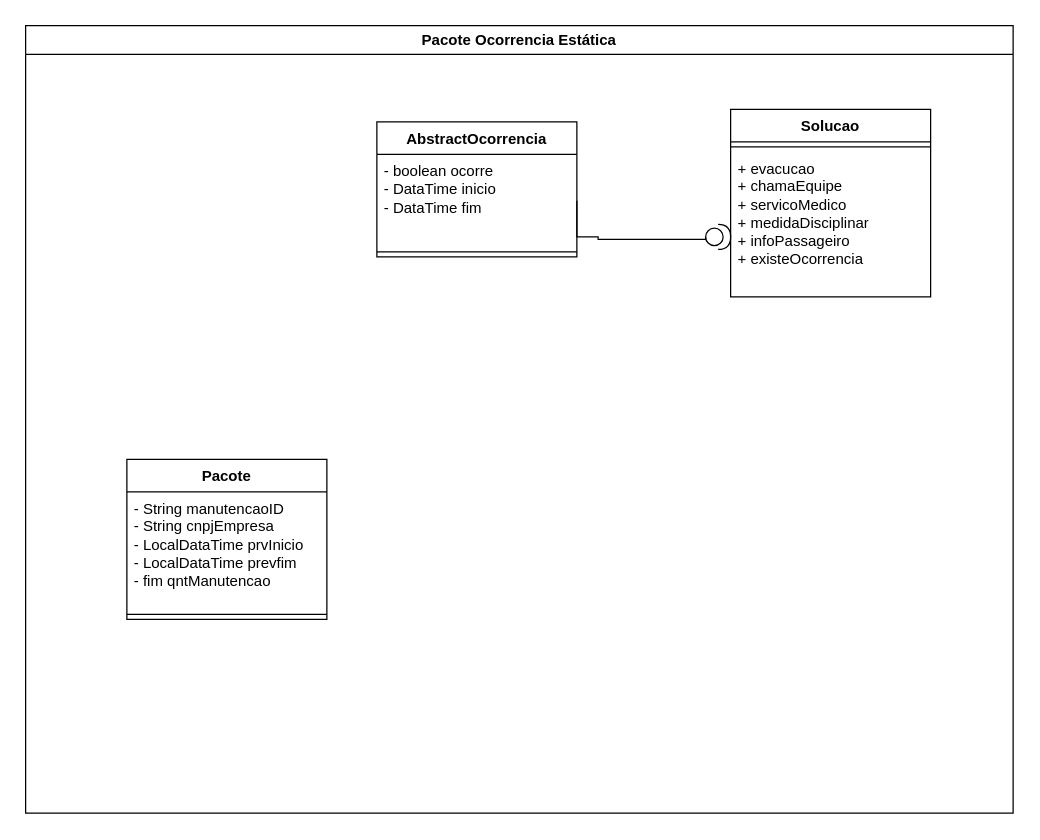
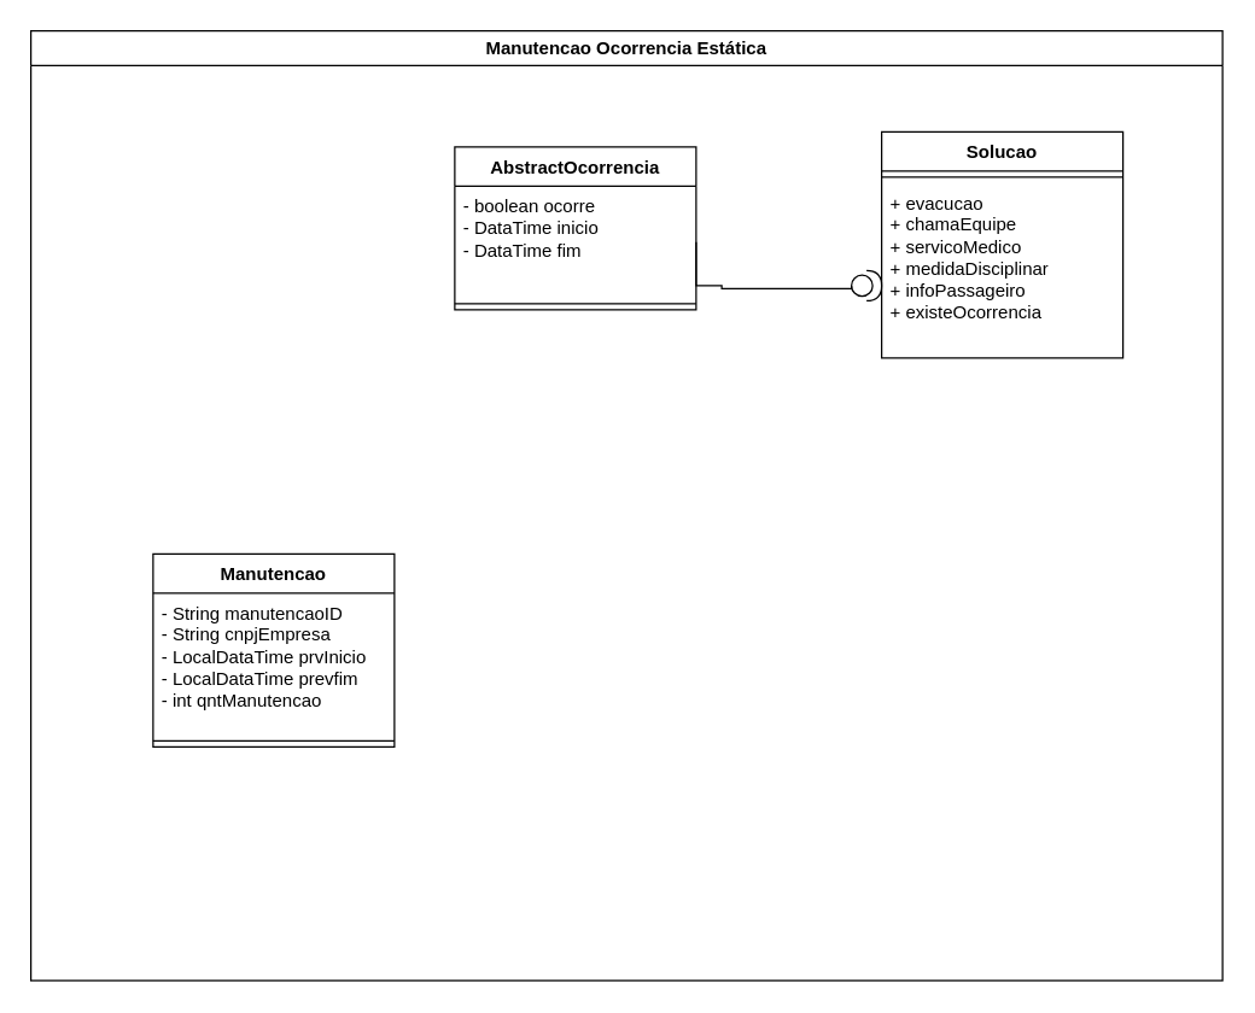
  <mxCell id="0" />
  <mxCell id="1" parent="0" />
  <mxCell id="2" value="&lt;font style=&quot;vertical-align: inherit;&quot;&gt;&lt;font style=&quot;vertical-align: inherit;&quot;&gt;Solucao&lt;/font&gt;&lt;/font&gt;" style="swimlane;fontStyle=1;align=center;verticalAlign=top;childLayout=stackLayout;horizontal=1;startSize=26;horizontalStack=0;resizeParent=1;resizeParentMax=0;resizeLast=0;collapsible=1;marginBottom=0;whiteSpace=wrap;html=1;" parent="1" vertex="1"><mxGeometry x="584" y="87" width="160" height="150" as="geometry" /></mxCell>
  <mxCell id="3" value="" style="line;strokeWidth=1;fillColor=none;align=left;verticalAlign=middle;spacingTop=-1;spacingLeft=3;spacingRight=3;rotatable=0;labelPosition=right;points=[];portConstraint=eastwest;strokeColor=inherit;" parent="2" vertex="1"><mxGeometry y="26" width="160" height="8" as="geometry" /></mxCell>
  <mxCell id="4" value="&lt;font style=&quot;vertical-align: inherit;&quot;&gt;&lt;font style=&quot;vertical-align: inherit;&quot;&gt;+ evacucao&lt;/font&gt;&lt;/font&gt;&lt;div&gt;&lt;font style=&quot;vertical-align: inherit;&quot;&gt;&lt;font style=&quot;vertical-align: inherit;&quot;&gt;&lt;font style=&quot;vertical-align: inherit;&quot;&gt;&lt;font style=&quot;vertical-align: inherit;&quot;&gt;+ chamaEquipe&lt;/font&gt;&lt;/font&gt;&lt;/font&gt;&lt;/font&gt;&lt;/div&gt;&lt;div&gt;&lt;font style=&quot;vertical-align: inherit;&quot;&gt;&lt;font style=&quot;vertical-align: inherit;&quot;&gt;&lt;font style=&quot;vertical-align: inherit;&quot;&gt;&lt;font style=&quot;vertical-align: inherit;&quot;&gt;&lt;font style=&quot;vertical-align: inherit;&quot;&gt;&lt;font style=&quot;vertical-align: inherit;&quot;&gt;+ servicoMedico&amp;nbsp;&lt;/font&gt;&lt;/font&gt;&lt;/font&gt;&lt;/font&gt;&lt;/font&gt;&lt;/font&gt;&lt;/div&gt;&lt;div&gt;&lt;font style=&quot;vertical-align: inherit;&quot;&gt;&lt;font style=&quot;vertical-align: inherit;&quot;&gt;&lt;font style=&quot;vertical-align: inherit;&quot;&gt;&lt;font style=&quot;vertical-align: inherit;&quot;&gt;&lt;font style=&quot;vertical-align: inherit;&quot;&gt;&lt;font style=&quot;vertical-align: inherit;&quot;&gt;&lt;font style=&quot;vertical-align: inherit;&quot;&gt;&lt;font style=&quot;vertical-align: inherit;&quot;&gt;+ medidaDisciplinar&lt;/font&gt;&lt;/font&gt;&lt;/font&gt;&lt;/font&gt;&lt;/font&gt;&lt;/font&gt;&lt;/font&gt;&lt;/font&gt;&lt;/div&gt;&lt;div&gt;&lt;font style=&quot;vertical-align: inherit;&quot;&gt;&lt;font style=&quot;vertical-align: inherit;&quot;&gt;&lt;font style=&quot;vertical-align: inherit;&quot;&gt;&lt;font style=&quot;vertical-align: inherit;&quot;&gt;&lt;font style=&quot;vertical-align: inherit;&quot;&gt;&lt;font style=&quot;vertical-align: inherit;&quot;&gt;&lt;font style=&quot;vertical-align: inherit;&quot;&gt;&lt;font style=&quot;vertical-align: inherit;&quot;&gt;&lt;font style=&quot;vertical-align: inherit;&quot;&gt;&lt;font style=&quot;vertical-align: inherit;&quot;&gt;+ infoPassageiro&lt;/font&gt;&lt;/font&gt;&lt;/font&gt;&lt;/font&gt;&lt;/font&gt;&lt;/font&gt;&lt;/font&gt;&lt;/font&gt;&lt;/font&gt;&lt;/font&gt;&lt;/div&gt;&lt;div&gt;&lt;font style=&quot;vertical-align: inherit;&quot;&gt;&lt;font style=&quot;vertical-align: inherit;&quot;&gt;&lt;font style=&quot;vertical-align: inherit;&quot;&gt;&lt;font style=&quot;vertical-align: inherit;&quot;&gt;&lt;font style=&quot;vertical-align: inherit;&quot;&gt;&lt;font style=&quot;vertical-align: inherit;&quot;&gt;&lt;font style=&quot;vertical-align: inherit;&quot;&gt;&lt;font style=&quot;vertical-align: inherit;&quot;&gt;&lt;font style=&quot;vertical-align: inherit;&quot;&gt;&lt;font style=&quot;vertical-align: inherit;&quot;&gt;+ existeOcorrencia&lt;/font&gt;&lt;/font&gt;&lt;/font&gt;&lt;/font&gt;&lt;/font&gt;&lt;/font&gt;&lt;/font&gt;&lt;/font&gt;&lt;/font&gt;&lt;/font&gt;&lt;/div&gt;" style="text;strokeColor=none;fillColor=none;align=left;verticalAlign=top;spacingLeft=4;spacingRight=4;overflow=hidden;rotatable=0;points=[[0,0.5],[1,0.5]];portConstraint=eastwest;whiteSpace=wrap;html=1;" parent="2" vertex="1"><mxGeometry y="34" width="160" height="116" as="geometry" /></mxCell>
- <mxCell id="5" value="Pacote Ocorrencia Estática" style="swimlane;whiteSpace=wrap;html=1;" vertex="1" parent="1"><mxGeometry x="20" y="20" width="790" height="630" as="geometry" /></mxCell>
- <mxCell id="6" value="&lt;font style=&quot;vertical-align: inherit;&quot;&gt;&lt;font style=&quot;vertical-align: inherit;&quot;&gt;Pacote&lt;/font&gt;&lt;/font&gt;" style="swimlane;fontStyle=1;align=center;verticalAlign=top;childLayout=stackLayout;horizontal=1;startSize=26;horizontalStack=0;resizeParent=1;resizeParentMax=0;resizeLast=0;collapsible=1;marginBottom=0;whiteSpace=wrap;html=1;" parent="5" vertex="1"><mxGeometry x="81" y="347" width="160" height="128" as="geometry" /></mxCell>
- <mxCell id="7" value="&lt;font style=&quot;vertical-align: inherit;&quot;&gt;&lt;font style=&quot;vertical-align: inherit;&quot;&gt;- String manutencaoID&lt;/font&gt;&lt;/font&gt;&lt;div&gt;&lt;span style=&quot;background-color: initial;&quot;&gt;- String cnpjEmpresa&lt;/span&gt;&lt;/div&gt;&lt;div&gt;&lt;span style=&quot;background-color: initial;&quot;&gt;- LocalDataTime prvInicio&lt;/span&gt;&lt;/div&gt;&lt;div&gt;&lt;span style=&quot;background-color: initial;&quot;&gt;- LocalDataTime prevfim&lt;/span&gt;&lt;/div&gt;&lt;div&gt;&lt;span style=&quot;background-color: initial;&quot;&gt;- fim qntManutencao&lt;/span&gt;&lt;/div&gt;" style="text;strokeColor=none;fillColor=none;align=left;verticalAlign=top;spacingLeft=4;spacingRight=4;overflow=hidden;rotatable=0;points=[[0,0.5],[1,0.5]];portConstraint=eastwest;whiteSpace=wrap;html=1;" parent="6" vertex="1"><mxGeometry y="26" width="160" height="94" as="geometry" /></mxCell>
+ <mxCell id="5" value="Manutencao Ocorrencia Estática" style="swimlane;whiteSpace=wrap;html=1;" vertex="1" parent="1"><mxGeometry x="20" y="20" width="790" height="630" as="geometry" /></mxCell>
+ <mxCell id="6" value="&lt;font style=&quot;vertical-align: inherit;&quot;&gt;&lt;font style=&quot;vertical-align: inherit;&quot;&gt;Manutencao&lt;/font&gt;&lt;/font&gt;" style="swimlane;fontStyle=1;align=center;verticalAlign=top;childLayout=stackLayout;horizontal=1;startSize=26;horizontalStack=0;resizeParent=1;resizeParentMax=0;resizeLast=0;collapsible=1;marginBottom=0;whiteSpace=wrap;html=1;" parent="5" vertex="1"><mxGeometry x="81" y="347" width="160" height="128" as="geometry" /></mxCell>
+ <mxCell id="7" value="&lt;font style=&quot;vertical-align: inherit;&quot;&gt;&lt;font style=&quot;vertical-align: inherit;&quot;&gt;- String manutencaoID&lt;/font&gt;&lt;/font&gt;&lt;div&gt;&lt;span style=&quot;background-color: initial;&quot;&gt;- String cnpjEmpresa&lt;/span&gt;&lt;/div&gt;&lt;div&gt;&lt;span style=&quot;background-color: initial;&quot;&gt;- LocalDataTime prvInicio&lt;/span&gt;&lt;/div&gt;&lt;div&gt;&lt;span style=&quot;background-color: initial;&quot;&gt;- LocalDataTime prevfim&lt;/span&gt;&lt;/div&gt;&lt;div&gt;&lt;span style=&quot;background-color: initial;&quot;&gt;- int qntManutencao&lt;/span&gt;&lt;/div&gt;" style="text;strokeColor=none;fillColor=none;align=left;verticalAlign=top;spacingLeft=4;spacingRight=4;overflow=hidden;rotatable=0;points=[[0,0.5],[1,0.5]];portConstraint=eastwest;whiteSpace=wrap;html=1;" parent="6" vertex="1"><mxGeometry y="26" width="160" height="94" as="geometry" /></mxCell>
  <mxCell id="8" value="" style="line;strokeWidth=1;fillColor=none;align=left;verticalAlign=middle;spacingTop=-1;spacingLeft=3;spacingRight=3;rotatable=0;labelPosition=right;points=[];portConstraint=eastwest;strokeColor=inherit;" parent="6" vertex="1"><mxGeometry y="120" width="160" height="8" as="geometry" /></mxCell>
  <mxCell id="9" value="&lt;font style=&quot;vertical-align: inherit;&quot;&gt;&lt;font style=&quot;vertical-align: inherit;&quot;&gt;AbstractOcorrencia&lt;/font&gt;&lt;/font&gt;" style="swimlane;fontStyle=1;align=center;verticalAlign=top;childLayout=stackLayout;horizontal=1;startSize=26;horizontalStack=0;resizeParent=1;resizeParentMax=0;resizeLast=0;collapsible=1;marginBottom=0;whiteSpace=wrap;html=1;" parent="5" vertex="1"><mxGeometry x="281" y="77" width="160" height="108" as="geometry" /></mxCell>
  <mxCell id="10" value="&lt;font style=&quot;vertical-align: inherit;&quot;&gt;&lt;font style=&quot;vertical-align: inherit;&quot;&gt;&lt;font style=&quot;vertical-align: inherit;&quot;&gt;&lt;font style=&quot;vertical-align: inherit;&quot;&gt;&lt;font style=&quot;vertical-align: inherit;&quot;&gt;&lt;font style=&quot;vertical-align: inherit;&quot;&gt;- boolean ocorre&amp;nbsp;&lt;/font&gt;&lt;/font&gt;&lt;/font&gt;&lt;/font&gt;&lt;/font&gt;&lt;/font&gt;&lt;div&gt;&lt;font style=&quot;vertical-align: inherit;&quot;&gt;&lt;font style=&quot;vertical-align: inherit;&quot;&gt;&lt;font style=&quot;vertical-align: inherit;&quot;&gt;&lt;font style=&quot;vertical-align: inherit;&quot;&gt;&lt;font style=&quot;vertical-align: inherit;&quot;&gt;&lt;font style=&quot;vertical-align: inherit;&quot;&gt;&lt;font style=&quot;vertical-align: inherit;&quot;&gt;&lt;font style=&quot;vertical-align: inherit;&quot;&gt;- DataTime inicio&amp;nbsp;&lt;/font&gt;&lt;/font&gt;&lt;/font&gt;&lt;/font&gt;&lt;/font&gt;&lt;/font&gt;&lt;/font&gt;&lt;/font&gt;&lt;/div&gt;&lt;div&gt;&lt;font style=&quot;vertical-align: inherit;&quot;&gt;&lt;font style=&quot;vertical-align: inherit;&quot;&gt;&lt;font style=&quot;vertical-align: inherit;&quot;&gt;&lt;font style=&quot;vertical-align: inherit;&quot;&gt;&lt;font style=&quot;vertical-align: inherit;&quot;&gt;&lt;font style=&quot;vertical-align: inherit;&quot;&gt;&lt;font style=&quot;vertical-align: inherit;&quot;&gt;&lt;font style=&quot;vertical-align: inherit;&quot;&gt;&lt;font style=&quot;vertical-align: inherit;&quot;&gt;&lt;font style=&quot;vertical-align: inherit;&quot;&gt;- DataTime fim&lt;/font&gt;&lt;/font&gt;&lt;/font&gt;&lt;/font&gt;&lt;/font&gt;&lt;/font&gt;&lt;/font&gt;&lt;/font&gt;&lt;/font&gt;&lt;/font&gt;&lt;span style=&quot;background-color: initial;&quot;&gt;&amp;nbsp;&lt;/span&gt;&lt;/div&gt;" style="text;strokeColor=none;fillColor=none;align=left;verticalAlign=top;spacingLeft=4;spacingRight=4;overflow=hidden;rotatable=0;points=[[0,0.5],[1,0.5]];portConstraint=eastwest;whiteSpace=wrap;html=1;" parent="9" vertex="1"><mxGeometry y="26" width="160" height="74" as="geometry" /></mxCell>
  <mxCell id="11" value="" style="line;strokeWidth=1;fillColor=none;align=left;verticalAlign=middle;spacingTop=-1;spacingLeft=3;spacingRight=3;rotatable=0;labelPosition=right;points=[];portConstraint=eastwest;strokeColor=inherit;" parent="9" vertex="1"><mxGeometry y="100" width="160" height="8" as="geometry" /></mxCell>
  <mxCell id="12" value="" style="shape=providedRequiredInterface;html=1;verticalLabelPosition=bottom;sketch=0;" parent="5" vertex="1"><mxGeometry x="544" y="159" width="20" height="20" as="geometry" /></mxCell>
  <mxCell id="13" style="edgeStyle=orthogonalEdgeStyle;rounded=0;orthogonalLoop=1;jettySize=auto;html=1;exitX=0;exitY=0.5;exitDx=0;exitDy=0;exitPerimeter=0;entryX=1;entryY=0.5;entryDx=0;entryDy=0;endArrow=none;endFill=0;" parent="5" source="12" target="10" edge="1"><mxGeometry relative="1" as="geometry"><Array as="points"><mxPoint x="544" y="171" /><mxPoint x="458" y="171" /><mxPoint x="458" y="169" /></Array></mxGeometry></mxCell>
